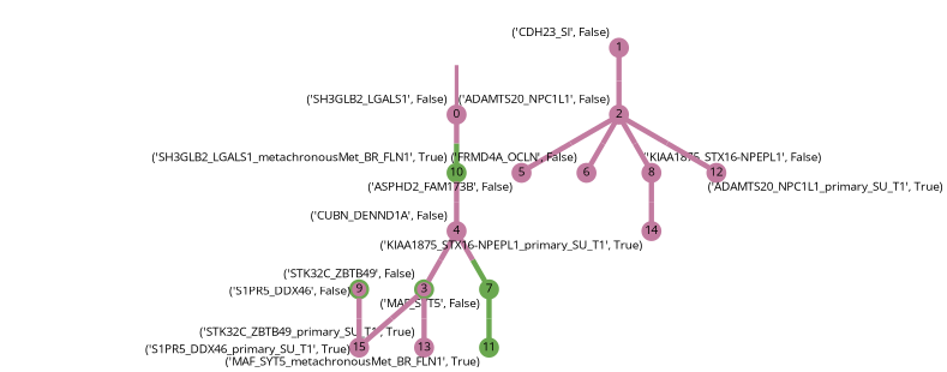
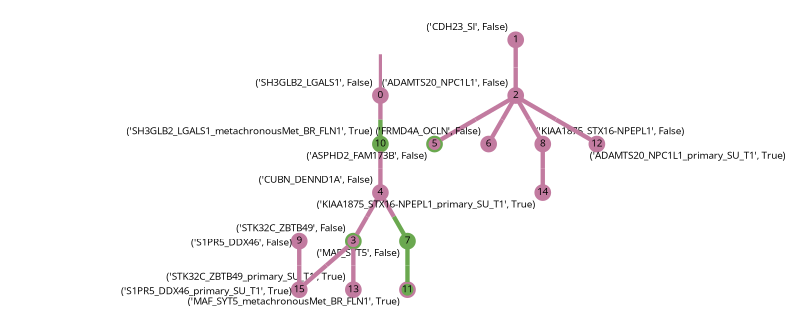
  strict digraph {
    fontname="Open Sans"
    forcelabels=true
    nodesep=0.7
    rankdir=TB
    ranksep=0.6
    splines=false
    node [color="#c27ba0ff" fillcolor="#c27ba0ff" fixedsize=true fontname="Open Sans" fontsize="12pt" penwidth=3 shape=circle style=filled xlabel="('SH3GLB2_LGALS1', False)"]
    edge [arrowsize=0 color="#c27ba0ff;0.5:#c27ba0ff" fontname="Open Sans" minlen=1.0303030014038086 penwidth=5.5 style=solid]
    0 [height=0.25]
    10 [color="#6aa84fff" fillcolor="#6aa84fff" height=0.25 xlabel="('SH3GLB2_LGALS1_metachronousMet_BR_FLN1', True)"]
    1 [height=0.25 xlabel="('CDH23_SI', False)"]
    2 [height=0.25 xlabel="('ADAMTS20_NPC1L1', False)"]
    4 [height=0.25 xlabel="('CUBN_DENND1A', False)"]
-   5 [height=0.25 xlabel="('ASPHD2_FAM173B', False)"]
+   5 [color="#6aa84fff" height=0.25 xlabel="('ASPHD2_FAM173B', False)"]
    6 [height=0.25 xlabel="('FRMD4A_OCLN', False)"]
    8 [height=0.25 xlabel="('KIAA1875_STX16-NPEPL1', False)"]
    12 [height=0.25 xlabel="('ADAMTS20_NPC1L1_primary_SU_T1', True)"]
    3 [color="#6aa84fff" height=0.25 xlabel="('STK32C_ZBTB49', False)"]
    7 [color="#6aa84fff" fillcolor="#6aa84fff" height=0.25 xlabel="('MAF_SYT5', False)"]
    14 [height=0.25 xlabel="('KIAA1875_STX16-NPEPL1_primary_SU_T1', True)"]
    13 [height=0.25 xlabel="('STK32C_ZBTB49_primary_SU_T1', True)"]
    15 [height=0.25 xlabel="('S1PR5_DDX46_primary_SU_T1', True)"]
-   11 [color="#6aa84fff" fillcolor="#6aa84fff" height=0.25 xlabel="('MAF_SYT5_metachronousMet_BR_FLN1', True)"]
-   9 [color="#6aa84fff" height=0.25 xlabel="('S1PR5_DDX46', False)"]
+   11 [fillcolor="#6aa84fff" height=0.25 xlabel="('MAF_SYT5_metachronousMet_BR_FLN1', True)"]
+   9 [height=0.25 xlabel="('S1PR5_DDX46', False)"]
    normal [style=invis color="" fillcolor="" fixedsize="" fontsize="" shape=""]
    0 -> 10 [color="#c27ba0ff;0.5:#6aa84fff"]
    10 -> 4 [minlen=1.0]
    1 -> 2 [minlen=1.0]
    2 -> 5 [minlen=1.0909091234207153]
    2 -> 6 [minlen=1.070707082748413]
    2 -> 8 [minlen=1.0606061220169067]
    2 -> 12
    4 -> 3 [minlen=1.1616162061691284]
    4 -> 7 [color="#c27ba0ff;0.5:#6aa84fff" minlen=1.0606061220169067]
    8 -> 14
    3 -> 13
    3 -> 15 [minlen=1.0606061220169067]
    7 -> 11 [color="#6aa84fff;0.5:#6aa84fff"]
    9 -> 15
    normal -> 0 [color="#c27ba0ff" penwidth=4 minlen=""]
  }
